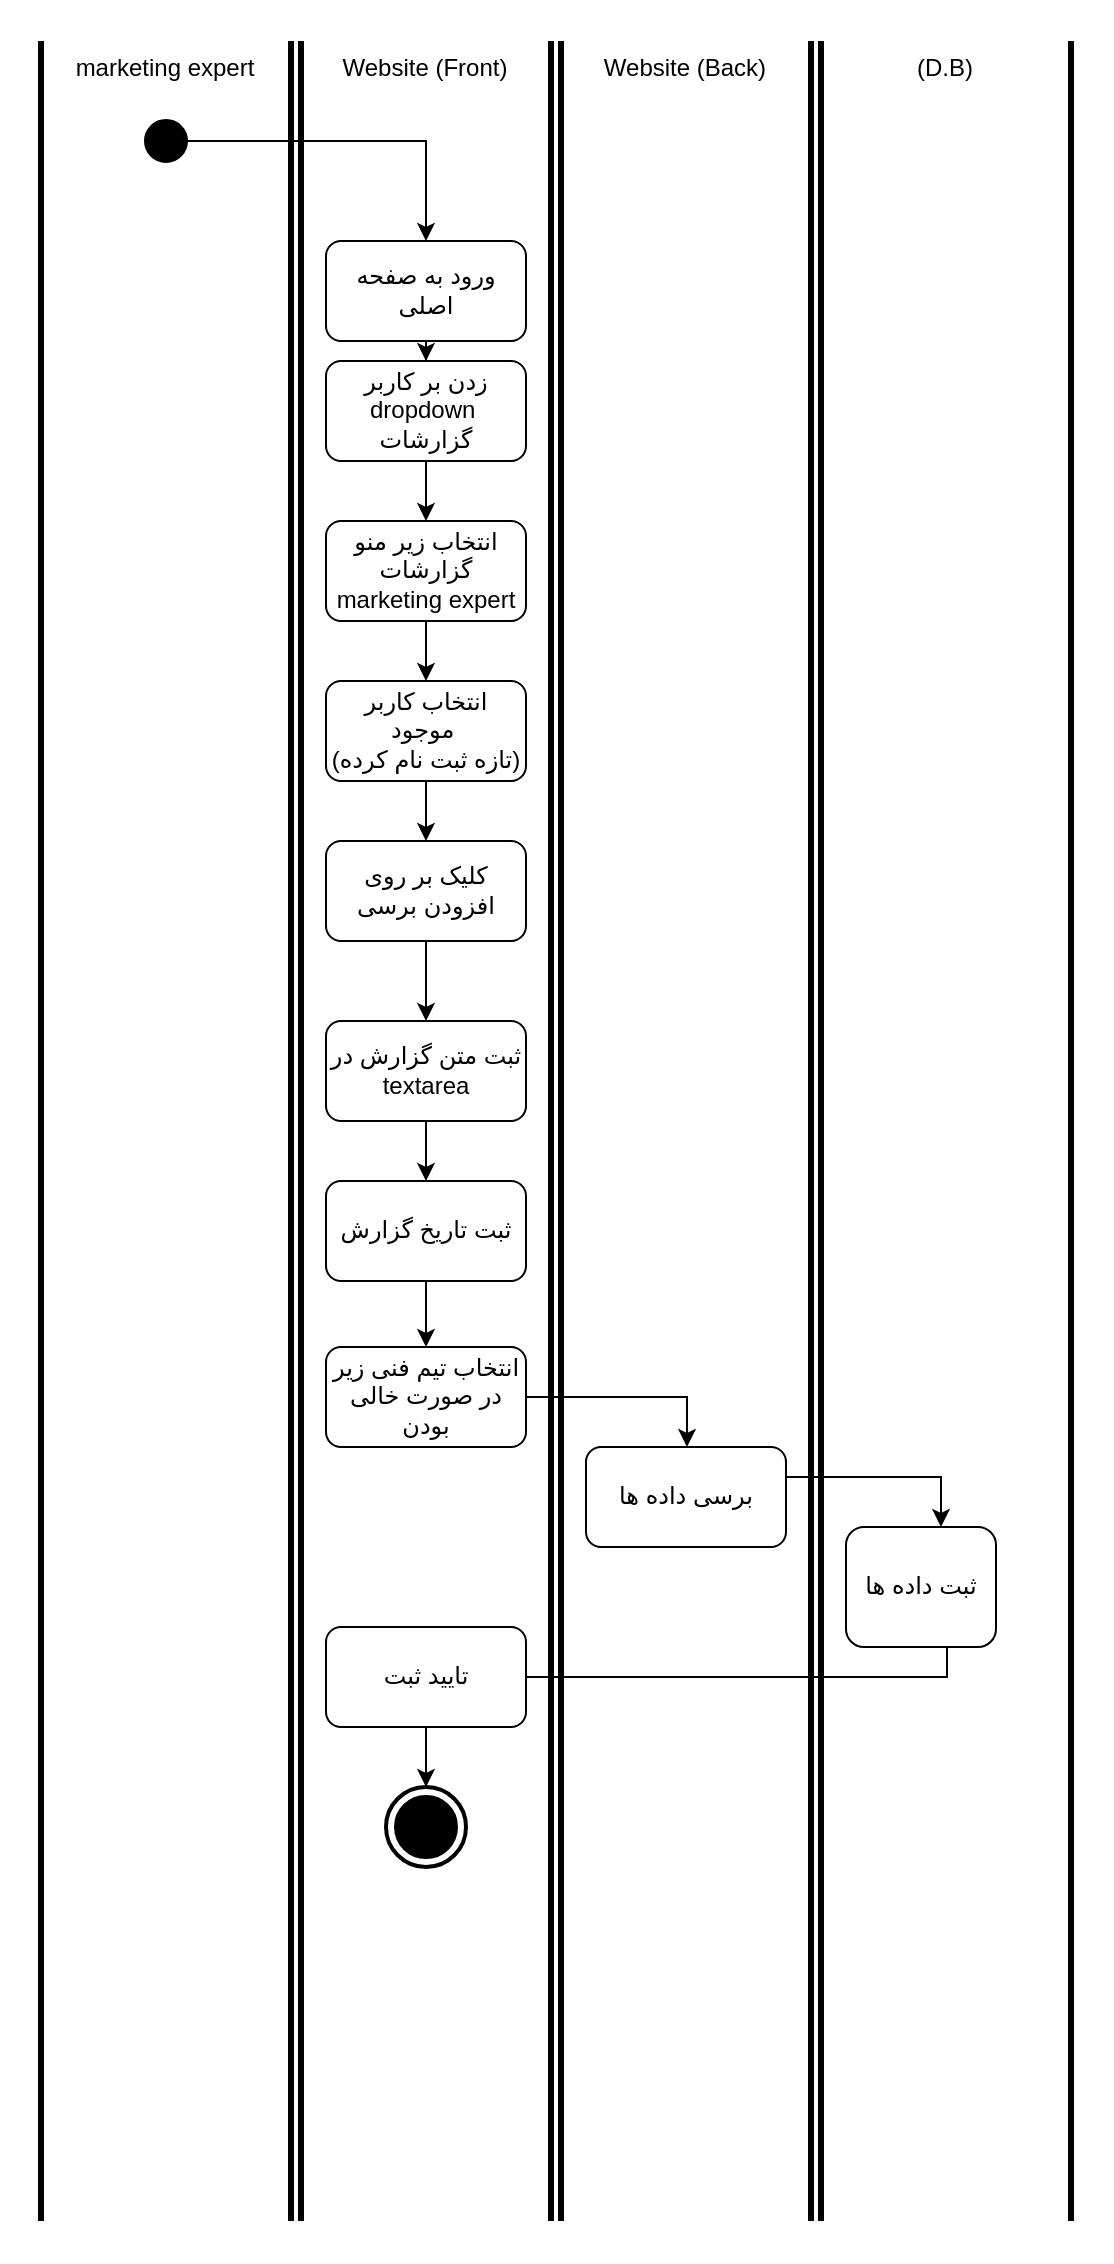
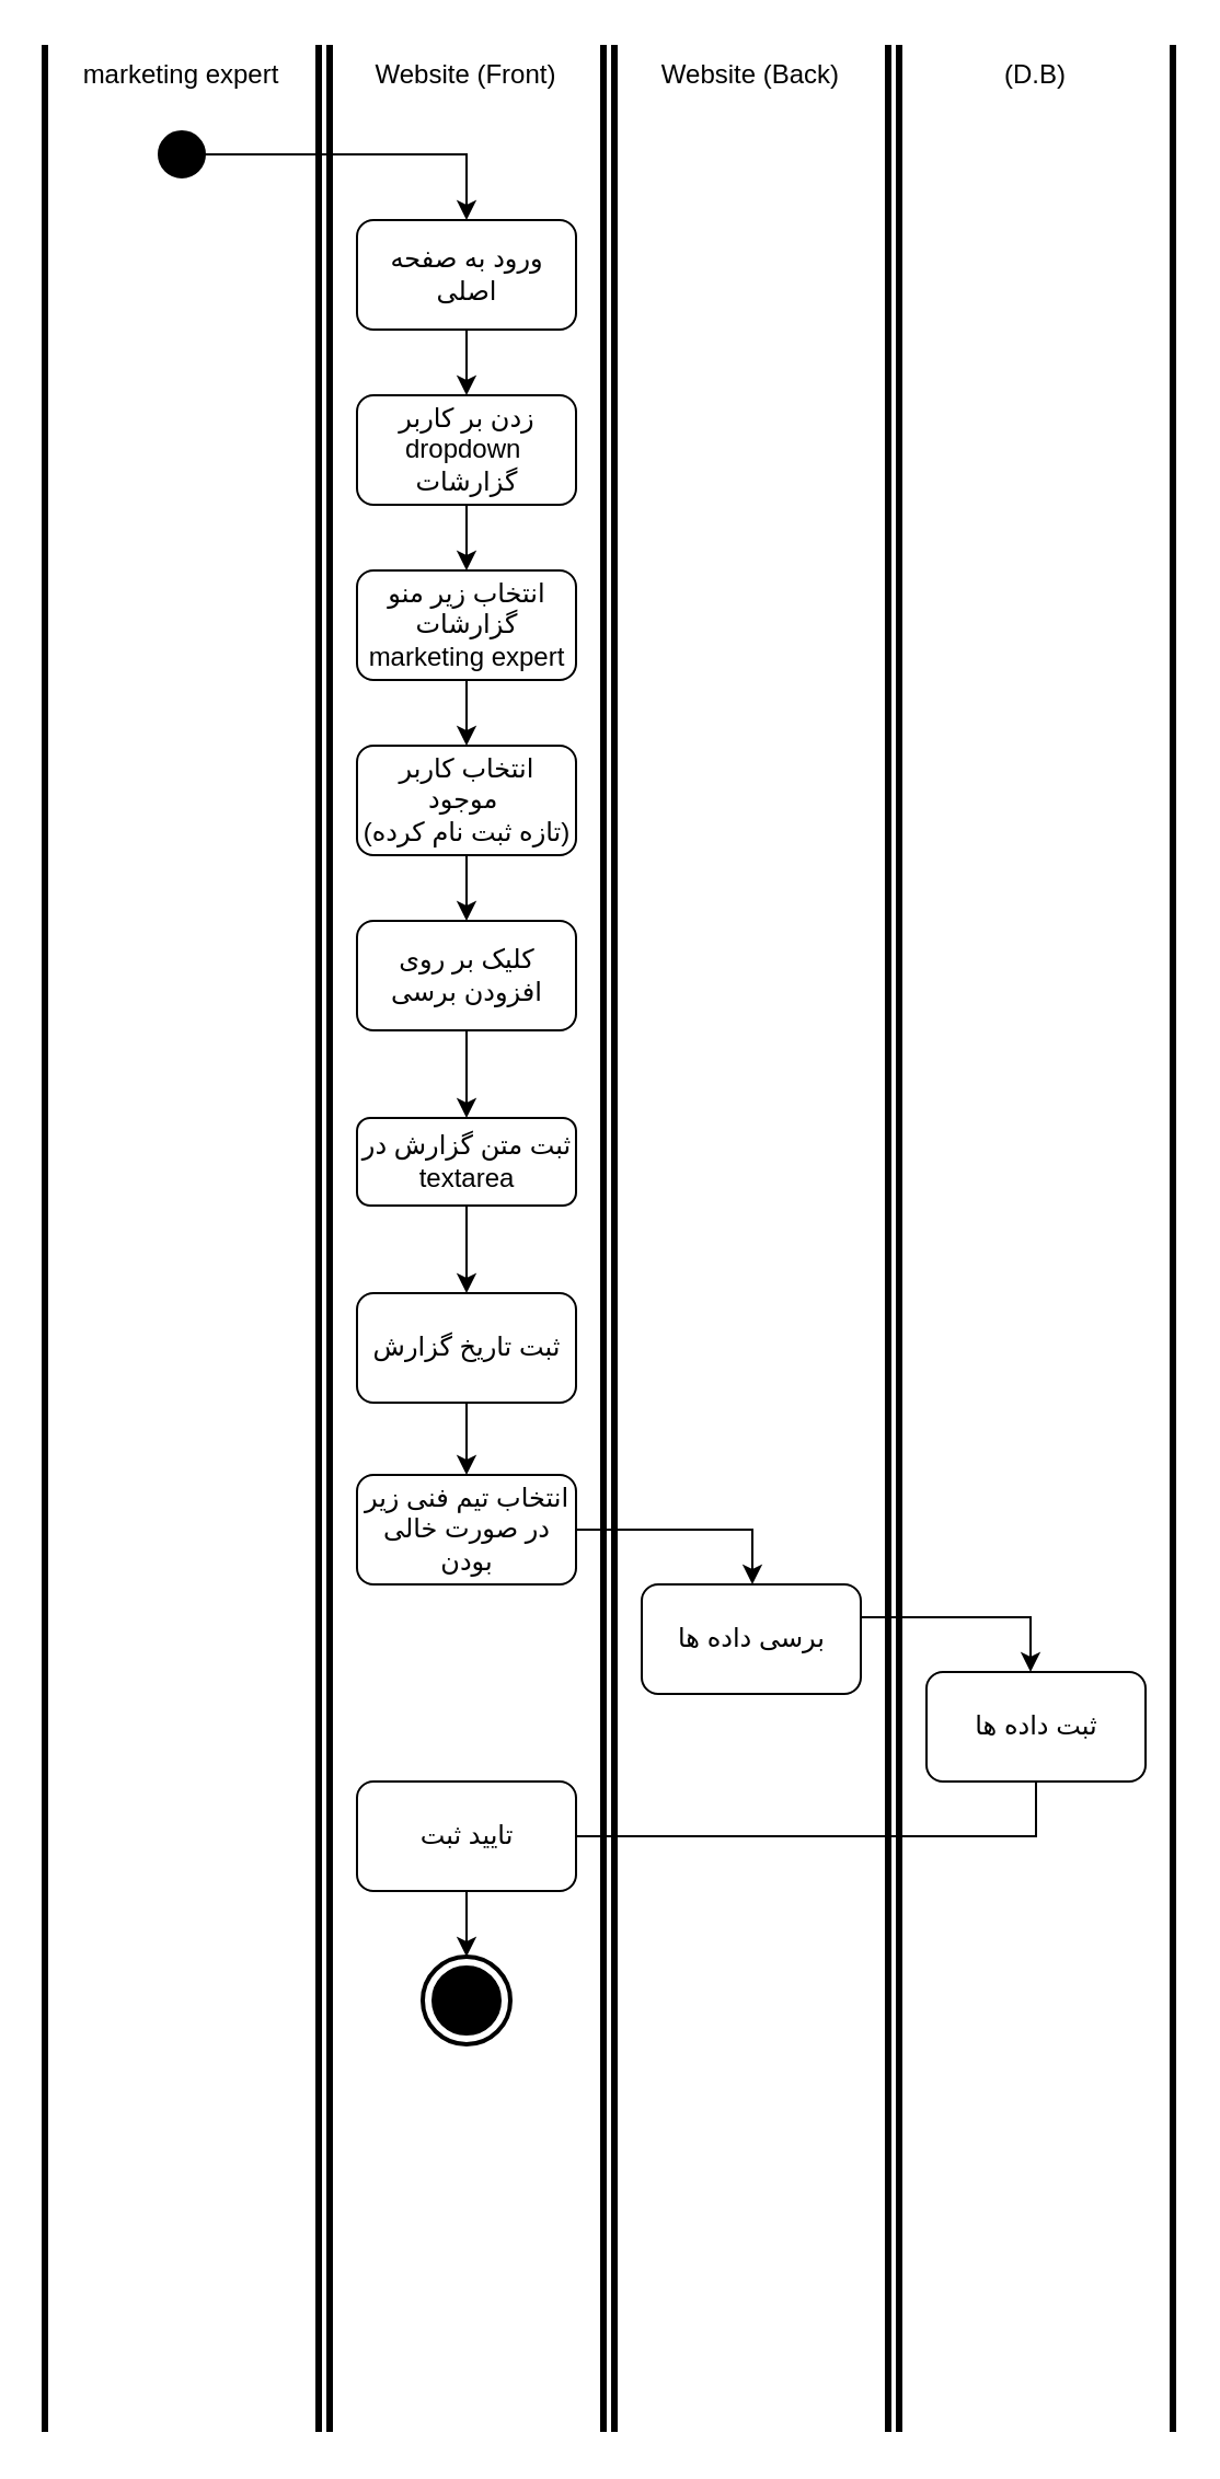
  <mxCell id="0" />
  <mxCell id="1" parent="0" />
  <mxCell id="2" value="marketing expert" style="html=1;shape=mxgraph.sysml.actPart;strokeWidth=3;verticalAlign=top;rotation=0;whiteSpace=wrap;" vertex="1" parent="1"><mxGeometry x="20" y="20" width="125" height="1090" as="geometry" /></mxCell>
  <mxCell id="3" value="Website (Front)" style="html=1;shape=mxgraph.sysml.actPart;strokeWidth=3;verticalAlign=top;rotation=0;whiteSpace=wrap;" vertex="1" parent="1"><mxGeometry x="150" y="20" width="125" height="1090" as="geometry" /></mxCell>
  <mxCell id="4" value="Website (Back)" style="html=1;shape=mxgraph.sysml.actPart;strokeWidth=3;verticalAlign=top;rotation=0;whiteSpace=wrap;" vertex="1" parent="1"><mxGeometry x="280" y="20" width="125" height="1090" as="geometry" /></mxCell>
  <mxCell id="5" value="(D.B)" style="html=1;shape=mxgraph.sysml.actPart;strokeWidth=3;verticalAlign=top;rotation=0;whiteSpace=wrap;" vertex="1" parent="1"><mxGeometry x="410" y="20" width="125" height="1090" as="geometry" /></mxCell>
  <mxCell id="6" style="edgeStyle=orthogonalEdgeStyle;rounded=0;orthogonalLoop=1;jettySize=auto;html=1;" edge="1" parent="1" source="7" target="11"><mxGeometry relative="1" as="geometry" /></mxCell>
- <mxCell id="7" value="ورود به صفحه اصلی" style="shape=rect;html=1;rounded=1;whiteSpace=wrap;align=center;" vertex="1" parent="1"><mxGeometry x="162.5" y="120" width="100" height="50" as="geometry" /></mxCell>
+ <mxCell id="7" value="ورود به صفحه اصلی" style="shape=rect;html=1;rounded=1;whiteSpace=wrap;align=center;" vertex="1" parent="1"><mxGeometry x="162.5" y="100" width="100" height="50" as="geometry" /></mxCell>
  <mxCell id="8" style="edgeStyle=orthogonalEdgeStyle;rounded=0;orthogonalLoop=1;jettySize=auto;html=1;" edge="1" parent="1" source="9" target="7"><mxGeometry relative="1" as="geometry" /></mxCell>
  <mxCell id="9" value="" style="shape=ellipse;html=1;fillColor=strokeColor;strokeWidth=2;verticalLabelPosition=bottom;verticalAlignment=top;perimeter=ellipsePerimeter;" vertex="1" parent="1"><mxGeometry x="72.5" y="60" width="20" height="20" as="geometry" /></mxCell>
  <mxCell id="10" style="edgeStyle=orthogonalEdgeStyle;rounded=0;orthogonalLoop=1;jettySize=auto;html=1;" edge="1" parent="1" source="11" target="21"><mxGeometry relative="1" as="geometry" /></mxCell>
  <mxCell id="11" value="زدن بر کاربر dropdown&amp;nbsp;&lt;div&gt;گزارشات&lt;/div&gt;" style="shape=rect;html=1;rounded=1;whiteSpace=wrap;align=center;" vertex="1" parent="1"><mxGeometry x="162.5" y="180" width="100" height="50" as="geometry" /></mxCell>
  <mxCell id="12" style="edgeStyle=orthogonalEdgeStyle;rounded=0;orthogonalLoop=1;jettySize=auto;html=1;" edge="1" parent="1" source="13" target="15"><mxGeometry relative="1" as="geometry" /></mxCell>
  <mxCell id="13" value="انتخاب کاربر موجود&amp;nbsp;&lt;br&gt;(تازه ثبت نام کرده)" style="shape=rect;html=1;rounded=1;whiteSpace=wrap;align=center;" vertex="1" parent="1"><mxGeometry x="162.5" y="340" width="100" height="50" as="geometry" /></mxCell>
  <mxCell id="14" style="edgeStyle=orthogonalEdgeStyle;rounded=0;orthogonalLoop=1;jettySize=auto;html=1;" edge="1" parent="1" source="15" target="17"><mxGeometry relative="1" as="geometry" /></mxCell>
  <mxCell id="15" value="کلیک بر روی&lt;br&gt;افزودن برسی" style="shape=rect;html=1;rounded=1;whiteSpace=wrap;align=center;" vertex="1" parent="1"><mxGeometry x="162.5" y="420" width="100" height="50" as="geometry" /></mxCell>
  <mxCell id="16" value="" style="edgeStyle=orthogonalEdgeStyle;rounded=0;orthogonalLoop=1;jettySize=auto;html=1;" edge="1" parent="1" source="17" target="19"><mxGeometry relative="1" as="geometry" /></mxCell>
- <mxCell id="17" value="ثبت متن گزارش در textarea" style="shape=rect;html=1;rounded=1;whiteSpace=wrap;align=center;" vertex="1" parent="1"><mxGeometry x="162.5" y="510" width="100" height="50" as="geometry" /></mxCell>
+ <mxCell id="17" value="ثبت متن گزارش در textarea" style="shape=rect;html=1;rounded=1;whiteSpace=wrap;align=center;" vertex="1" parent="1"><mxGeometry x="162.5" y="510" width="100" height="40" as="geometry" /></mxCell>
  <mxCell id="18" style="edgeStyle=orthogonalEdgeStyle;rounded=0;orthogonalLoop=1;jettySize=auto;html=1;" edge="1" parent="1" source="19" target="23"><mxGeometry relative="1" as="geometry" /></mxCell>
  <mxCell id="19" value="ثبت تاریخ گزارش" style="shape=rect;html=1;rounded=1;whiteSpace=wrap;align=center;" vertex="1" parent="1"><mxGeometry x="162.5" y="590" width="100" height="50" as="geometry" /></mxCell>
  <mxCell id="20" style="edgeStyle=orthogonalEdgeStyle;rounded=0;orthogonalLoop=1;jettySize=auto;html=1;" edge="1" parent="1" source="21" target="13"><mxGeometry relative="1" as="geometry" /></mxCell>
  <mxCell id="21" value="انتخاب زیر منو&lt;br&gt;گزارشات marketing expert" style="shape=rect;html=1;rounded=1;whiteSpace=wrap;align=center;" vertex="1" parent="1"><mxGeometry x="162.5" y="260" width="100" height="50" as="geometry" /></mxCell>
  <mxCell id="22" style="edgeStyle=orthogonalEdgeStyle;rounded=0;orthogonalLoop=1;jettySize=auto;html=1;" edge="1" parent="1" source="23" target="25"><mxGeometry relative="1" as="geometry"><Array as="points"><mxPoint x="343" y="698" /></Array></mxGeometry></mxCell>
  <mxCell id="23" value="انتخاب تیم فنی زیر در صورت خالی بودن" style="shape=rect;html=1;rounded=1;whiteSpace=wrap;align=center;" vertex="1" parent="1"><mxGeometry x="162.5" y="673" width="100" height="50" as="geometry" /></mxCell>
  <mxCell id="24" style="edgeStyle=orthogonalEdgeStyle;rounded=0;orthogonalLoop=1;jettySize=auto;html=1;" edge="1" parent="1" source="25" target="27"><mxGeometry relative="1" as="geometry"><Array as="points"><mxPoint x="470" y="738" /></Array></mxGeometry></mxCell>
  <mxCell id="25" value="برسی داده ها" style="shape=rect;html=1;rounded=1;whiteSpace=wrap;align=center;" vertex="1" parent="1"><mxGeometry x="292.5" y="723" width="100" height="50" as="geometry" /></mxCell>
  <mxCell id="26" style="edgeStyle=orthogonalEdgeStyle;rounded=0;orthogonalLoop=1;jettySize=auto;html=1;endArrow=none;" edge="1" parent="1" source="27" target="29"><mxGeometry relative="1" as="geometry"><Array as="points"><mxPoint x="473" y="838" /></Array></mxGeometry></mxCell>
- <mxCell id="27" value="ثبت داده ها" style="shape=rect;html=1;rounded=1;whiteSpace=wrap;align=center;" vertex="1" parent="1"><mxGeometry x="422.5" y="763" width="75" height="60" as="geometry" /></mxCell>
+ <mxCell id="27" value="ثبت داده ها" style="shape=rect;html=1;rounded=1;whiteSpace=wrap;align=center;" vertex="1" parent="1"><mxGeometry x="422.5" y="763" width="100" height="50" as="geometry" /></mxCell>
  <mxCell id="28" style="edgeStyle=orthogonalEdgeStyle;rounded=0;orthogonalLoop=1;jettySize=auto;html=1;" edge="1" parent="1" source="29" target="30"><mxGeometry relative="1" as="geometry" /></mxCell>
  <mxCell id="29" value="تایید ثبت" style="shape=rect;html=1;rounded=1;whiteSpace=wrap;align=center;" vertex="1" parent="1"><mxGeometry x="162.5" y="813" width="100" height="50" as="geometry" /></mxCell>
  <mxCell id="30" value="" style="html=1;shape=mxgraph.sysml.actFinal;strokeWidth=2;verticalLabelPosition=bottom;verticalAlignment=top;" vertex="1" parent="1"><mxGeometry x="192.5" y="893" width="40" height="40" as="geometry" /></mxCell>
